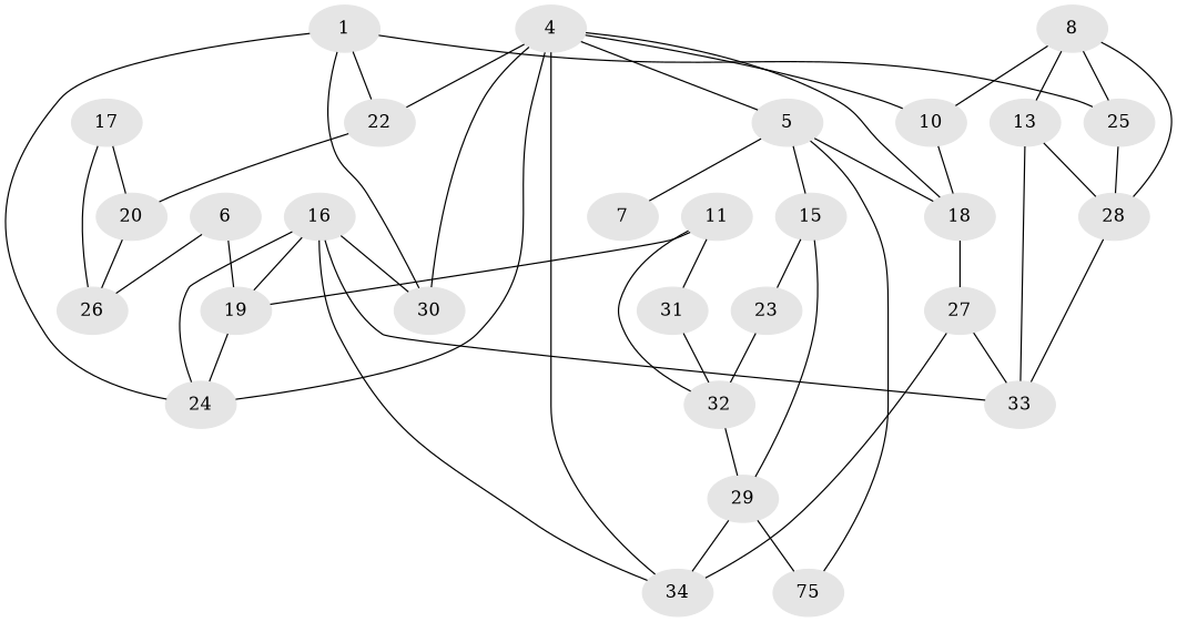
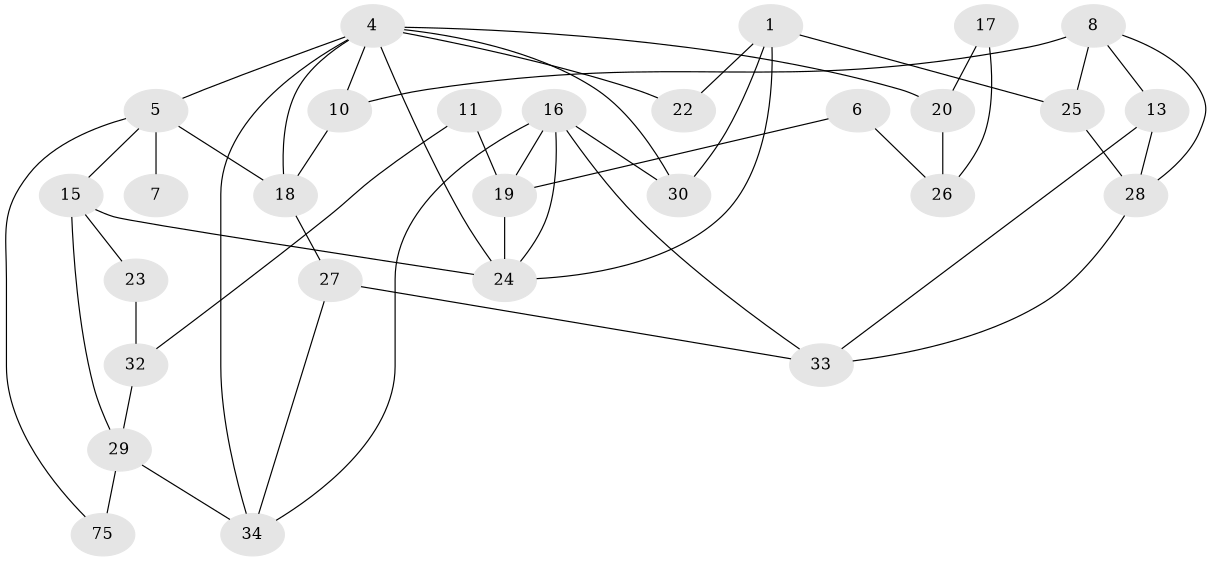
  graph {
    node [color=gray90 style=filled]
    edge [weight=1.0]
    1
    22
    24
    25
    30
    28
    4
    5
    10
    18
    20
    34
    15
    7
    n15 [label=75]
    23
    29
    27
    26
    6
    19
    8
    13
    33
    11
-   31
    32
    16
    17
    1 -- 22
    1 -- 24
    1 -- 25
    1 -- 30
    25 -- 28
    28 -- 33
    4 -- 22
    4 -- 24
    4 -- 30
    4 -- 5
    4 -- 10
    4 -- 18
-   22 -- 20
+   4 -- 20
    4 -- 34
    5 -- 18
    5 -- 15
    5 -- 7
    5 -- n15
    10 -- 18
    18 -- 27
    20 -- 26
+   15 -- 24
    15 -- 23
    15 -- 29
    23 -- 32
    29 -- 34
    29 -- n15
    27 -- 34
    27 -- 33
    6 -- 26
    6 -- 19
    19 -- 24
    8 -- 25
    8 -- 28
    8 -- 10
    8 -- 13
    13 -- 28
    13 -- 33
    11 -- 19
-   11 -- 31
    11 -- 32
-   31 -- 32
    32 -- 29
    16 -- 24
    16 -- 30 [weight=2.0]
    16 -- 34
    16 -- 19
    16 -- 33
    17 -- 20
    17 -- 26
  }
